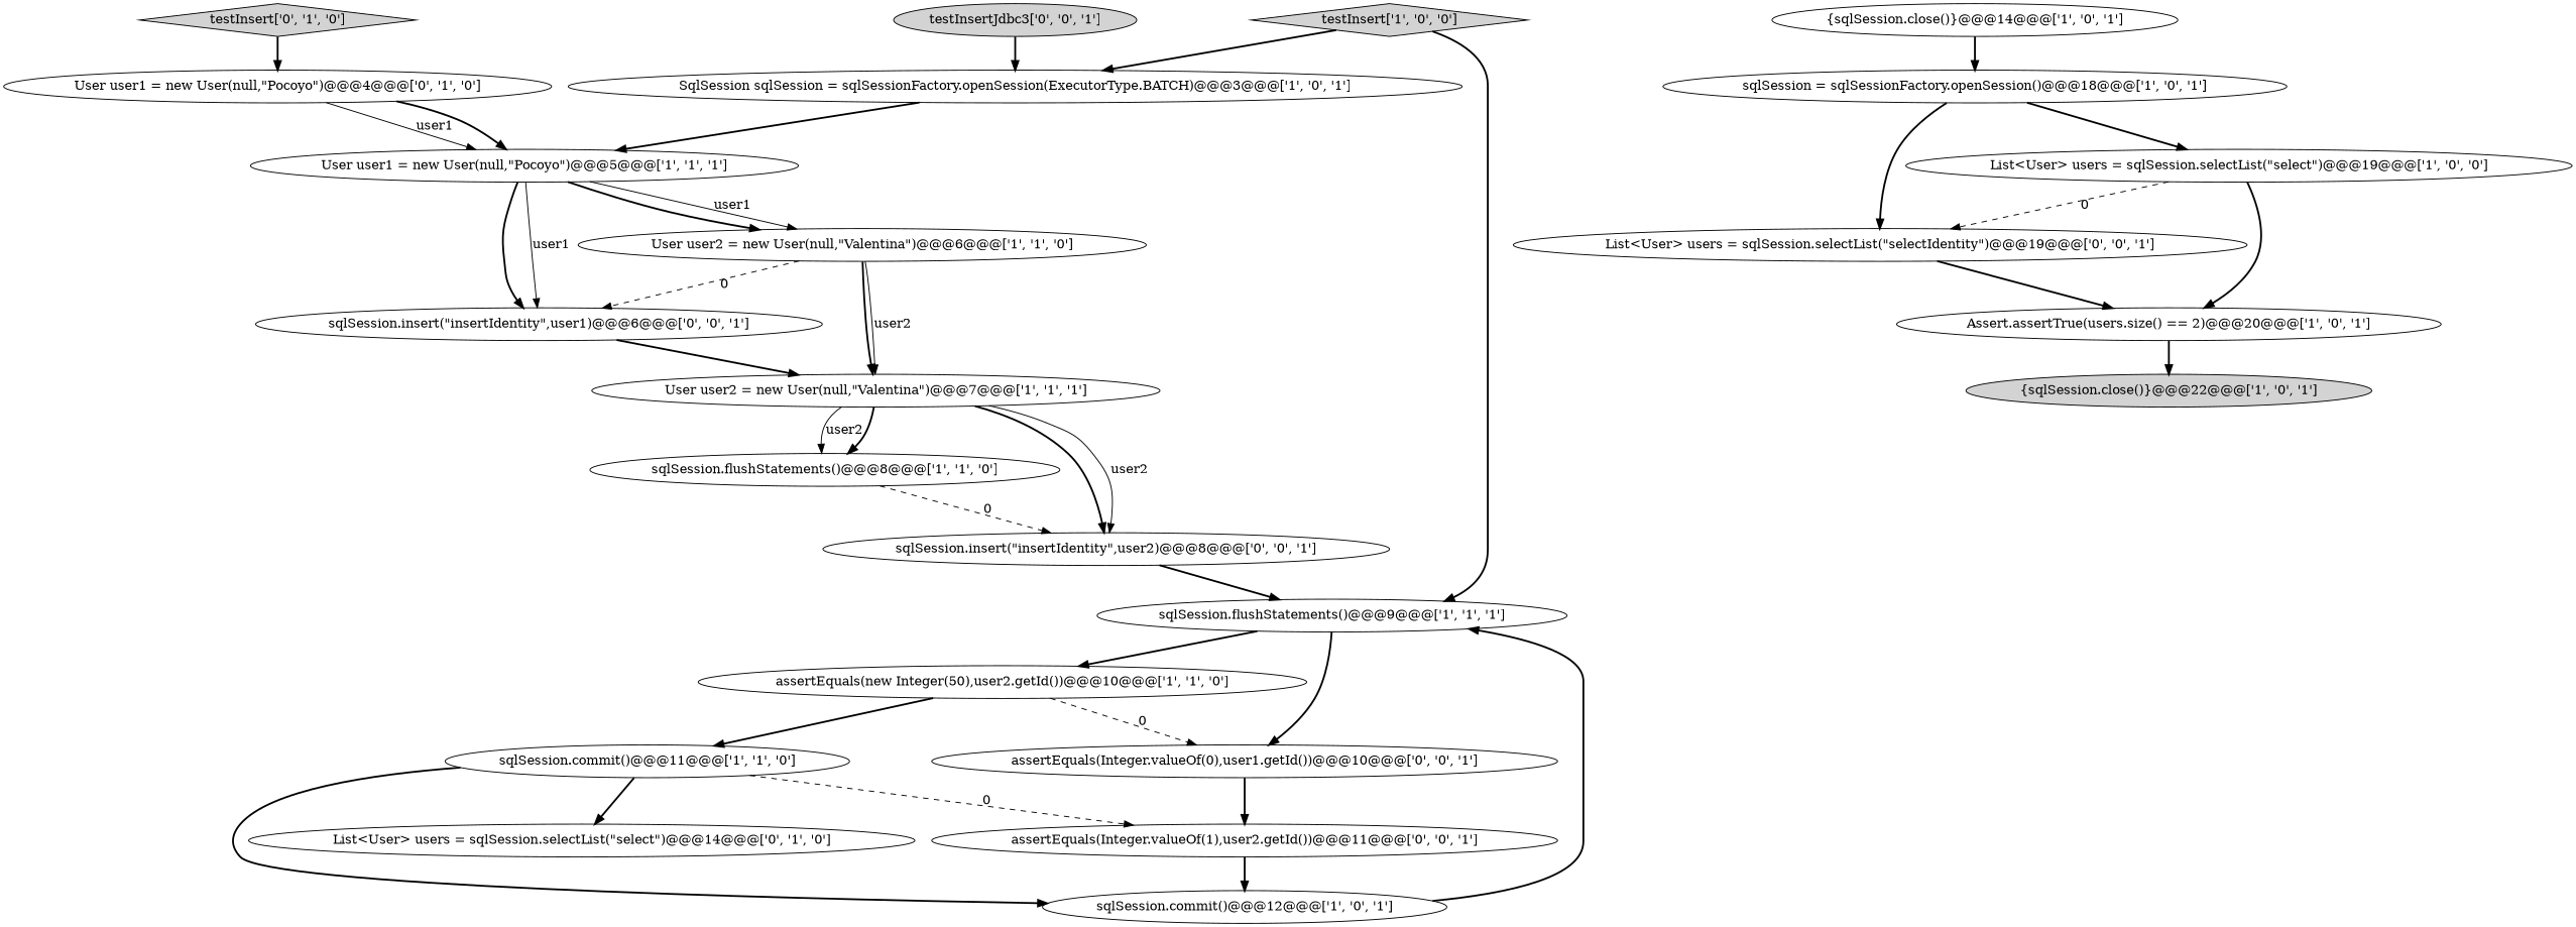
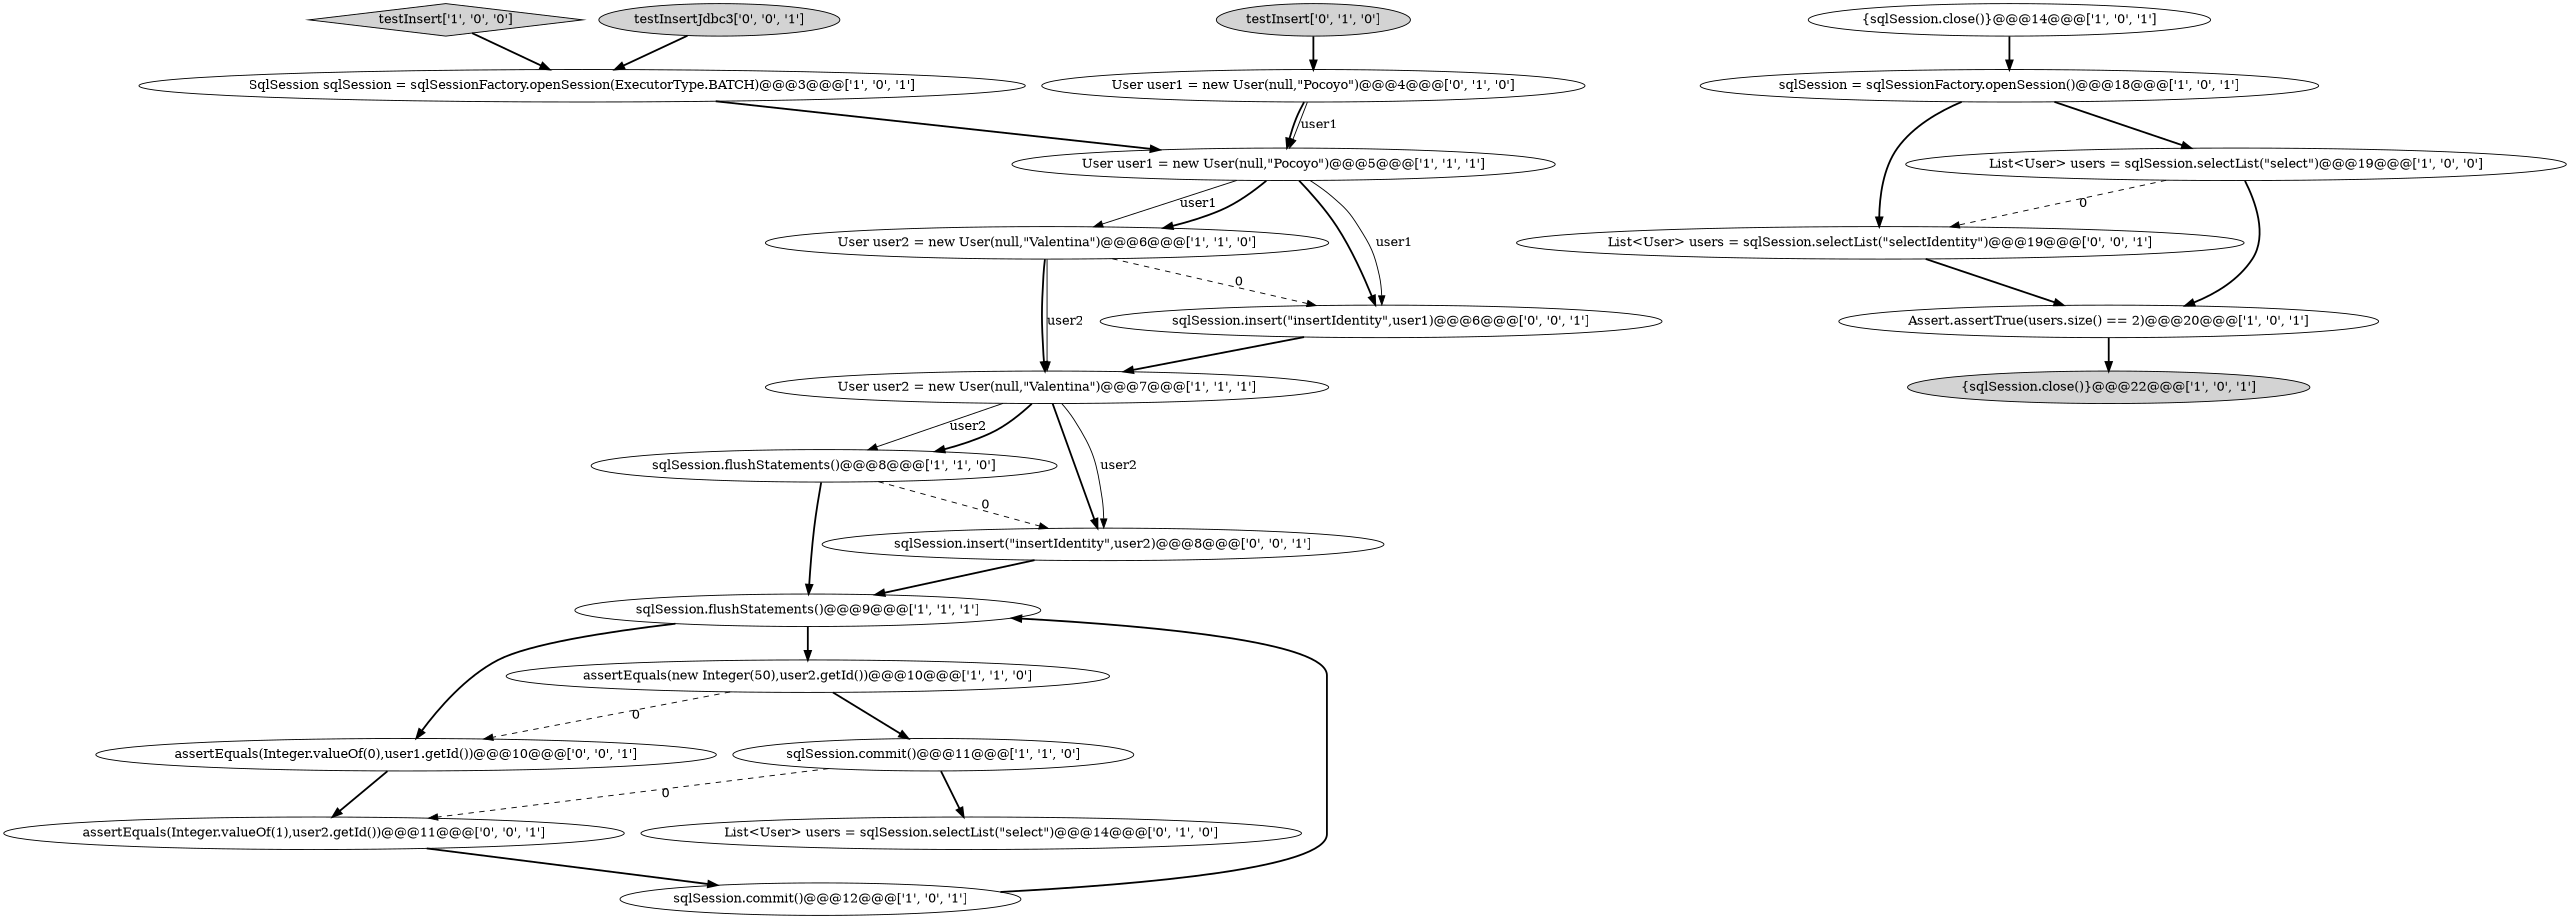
  digraph {
    node [fillcolor=white shape=ellipse style=filled]
    edge [style=bold]
    n1 [label="sqlSession.flushStatements()@@@8@@@['1', '1', '0']"]
    n2 [label="sqlSession.insert(\"insertIdentity\",user2)@@@8@@@['0', '0', '1']"]
    n3 [label="sqlSession.flushStatements()@@@9@@@['1', '1', '1']"]
    n4 [label="assertEquals(Integer.valueOf(0),user1.getId())@@@10@@@['0', '0', '1']"]
    n5 [label="assertEquals(new Integer(50),user2.getId())@@@10@@@['1', '1', '0']"]
    n6 [label="sqlSession = sqlSessionFactory.openSession()@@@18@@@['1', '0', '1']"]
    n7 [label="List<User> users = sqlSession.selectList(\"selectIdentity\")@@@19@@@['0', '0', '1']"]
    n8 [label="List<User> users = sqlSession.selectList(\"select\")@@@19@@@['1', '0', '0']"]
    n9 [label="Assert.assertTrue(users.size() == 2)@@@20@@@['1', '0', '1']"]
    n10 [label="assertEquals(Integer.valueOf(1),user2.getId())@@@11@@@['0', '0', '1']"]
    n11 [label="sqlSession.commit()@@@12@@@['1', '0', '1']"]
    n12 [label="User user1 = new User(null,\"Pocoyo\")@@@5@@@['1', '1', '1']"]
    n13 [label="User user2 = new User(null,\"Valentina\")@@@6@@@['1', '1', '0']"]
    n14 [label="sqlSession.insert(\"insertIdentity\",user1)@@@6@@@['0', '0', '1']"]
    n15 [label="User user2 = new User(null,\"Valentina\")@@@7@@@['1', '1', '1']"]
    n16 [fillcolor=lightgray label="testInsert['1', '0', '0']" shape=diamond]
    n17 [label="SqlSession sqlSession = sqlSessionFactory.openSession(ExecutorType.BATCH)@@@3@@@['1', '0', '1']"]
    n18 [fillcolor=lightgray label="{sqlSession.close()}@@@22@@@['1', '0', '1']"]
    n19 [label="{sqlSession.close()}@@@14@@@['1', '0', '1']"]
    n20 [label="sqlSession.commit()@@@11@@@['1', '1', '0']"]
    n21 [label="List<User> users = sqlSession.selectList(\"select\")@@@14@@@['0', '1', '0']"]
    n22 [label="User user1 = new User(null,\"Pocoyo\")@@@4@@@['0', '1', '0']"]
    n23 [fillcolor=lightgray label="testInsertJdbc3['0', '0', '1']"]
-   n24 [fillcolor=lightgray label="testInsert['0', '1', '0']" shape=diamond]
+   n24 [fillcolor=lightgray label="testInsert['0', '1', '0']"]
    n1 -> n2 [label=0 style=dashed]
-   n16 -> n3
+   n1 -> n3
    n2 -> n3
    n3 -> n4
    n3 -> n5
    n4 -> n10
    n5 -> n4 [label=0 style=dashed]
    n5 -> n20
    n6 -> n7
    n6 -> n8
    n7 -> n9
    n8 -> n7 [label=0 style=dashed]
    n8 -> n9
    n9 -> n18
    n10 -> n11
    n11 -> n3
    n12 -> n13 [label=user1 style=solid]
    n12 -> n13
    n12 -> n14
    n12 -> n14 [label=user1 style=solid]
    n13 -> n14 [label=0 style=dashed]
    n13 -> n15 [label=user2 style=solid]
    n13 -> n15
    n14 -> n15
    n15 -> n1 [label=user2 style=solid]
    n15 -> n1
    n15 -> n2
    n15 -> n2 [label=user2 style=solid]
    n16 -> n17
    n17 -> n12
    n19 -> n6
    n20 -> n10 [label=0 style=dashed]
-   n20 -> n11
    n20 -> n21
    n22 -> n12 [label=user1 style=solid]
    n22 -> n12
    n23 -> n17
    n24 -> n22
  }
